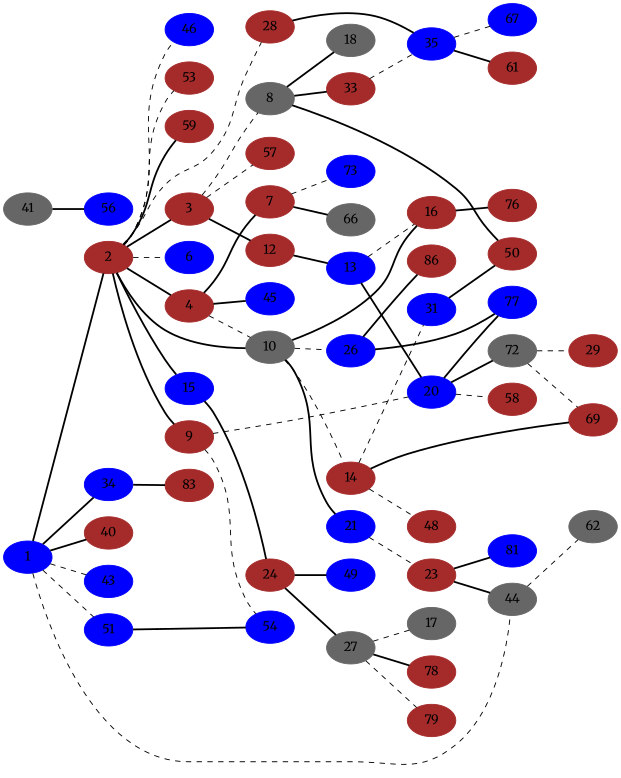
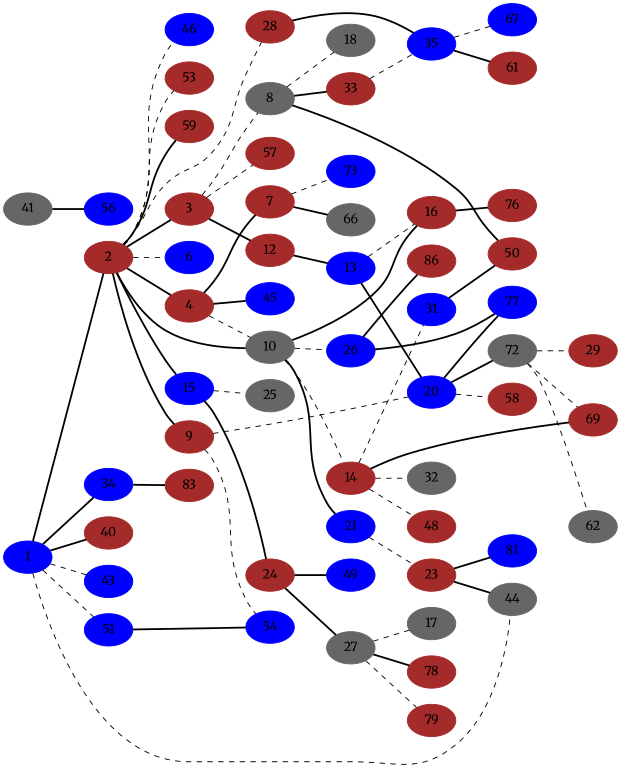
  graph {
    fontname=Merriweather
    rankdir=LR
    node [color=brown fontname=Merriweather style=filled]
    edge [fontname=Merriweather style=bold]
    1 [color=blue super="+37"]
    2 [super="+5"]
    34 [color=blue super="+82"]
    40
    43 [color=blue]
    44 [color=gray40]
    51 [color=blue super="+80"]
    3 [super="+42"]
    4 [super="+30"]
    6 [color=blue]
    9
    10 [color=gray40 super="+11"]
    15 [color=blue super="+19"]
    28
    46 [color=blue super="+85"]
    53
    59
    83
    54 [color=blue super="+75"]
    8 [color=gray40 super="+38"]
    12
    57
    7 [super="+52"]
    45 [color=blue super="+74"]
    20 [color=blue super="+55"]
    14 [super="+17"]
    16 [super="+68"]
    21 [color=blue]
    26 [color=blue super="+71"]
    24
+   25 [color=gray40]
    35 [color=blue super="+36"]
    18 [color=gray40 super="+65"]
    33 [super="+70"]
    50
    13 [color=blue]
    66 [color=gray40]
    73 [color=blue]
    n39 [color=gray40 label=72 super="+63"]
    58
    77 [color=blue super="+84"]
    31 [color=blue super="+72"]
+   32 [color=gray40]
    48
    69
    76
    23 [super="+64"]
    86
    27 [color=gray40 super="+39"]
    49 [color=blue]
    29
    62 [color=gray40]
    81 [color=blue]
    n54 [color=gray40 label=17]
    78
    79
    41 [color=gray40]
    56 [color=blue super="+60"]
    61
    67 [color=blue]
    1 -- 2
    1 -- 34
    1 -- 40
    1 -- 43 [style=dashed]
    1 -- 44 [style=dashed]
    1 -- 51 [style=dashed]
    2 -- 3
    2 -- 4
    2 -- 6 [style=dashed]
    2 -- 9
    2 -- 10
    2 -- 15
    2 -- 28 [style=dashed]
    2 -- 46 [style=dashed]
    2 -- 53 [style=dashed]
    2 -- 59
    34 -- 83
    51 -- 54
    3 -- 8 [style=dashed]
    3 -- 12
    3 -- 57 [style=dashed]
    4 -- 10 [style=dashed]
    4 -- 7
    4 -- 45
    9 -- 54 [style=dashed]
    9 -- 20 [style=dashed]
    10 -- 14 [style=dashed]
    10 -- 16
    10 -- 21
    10 -- 26 [style=dashed]
    15 -- 24
+   15 -- 25 [style=dashed]
    28 -- 35
-   8 -- 18
+   8 -- 18 [style=dashed]
    8 -- 33
    8 -- 50
    12 -- 13
    7 -- 66
    7 -- 73 [style=dashed]
    20 -- n39
    20 -- 58 [style=dashed]
    20 -- 77
    14 -- 31 [style=dashed]
+   14 -- 32 [style=dashed]
    14 -- 48 [style=dashed]
    14 -- 69
    16 -- 76
    21 -- 23 [style=dashed]
    26 -- 77
    26 -- 86
    24 -- 27
    24 -- 49
    35 -- 61
    35 -- 67 [style=dashed]
    33 -- 35 [style=dashed]
    13 -- 20
    13 -- 16 [style=dashed]
    n39 -- 69 [style=dashed]
    n39 -- 29 [style=dashed]
-   44 -- 62 [style=dashed]
+   n39 -- 62 [style=dashed]
    31 -- 50
    23 -- 44
    23 -- 81
    27 -- n54 [style=dashed]
    27 -- 78
    27 -- 79 [style=dashed]
    41 -- 56
  }
